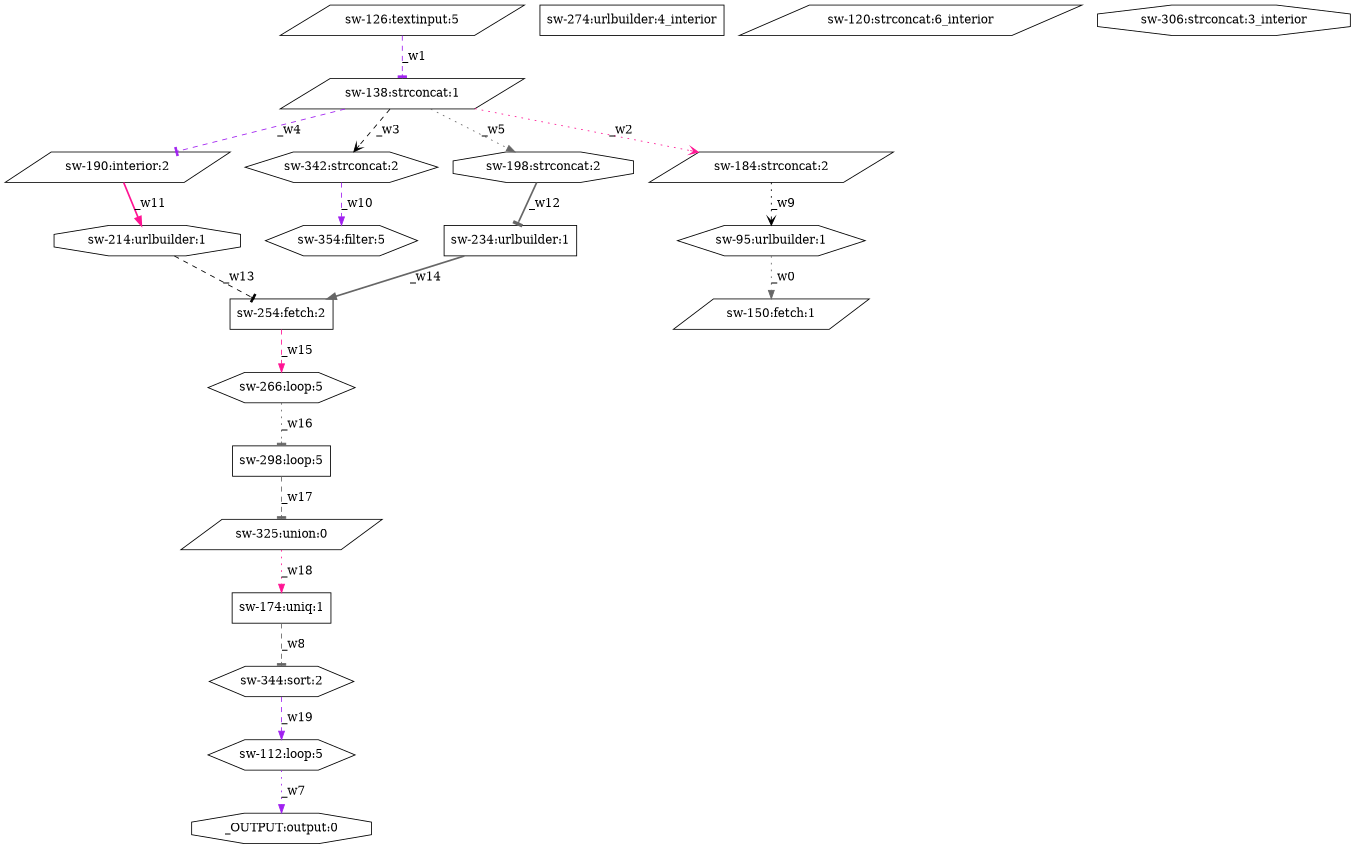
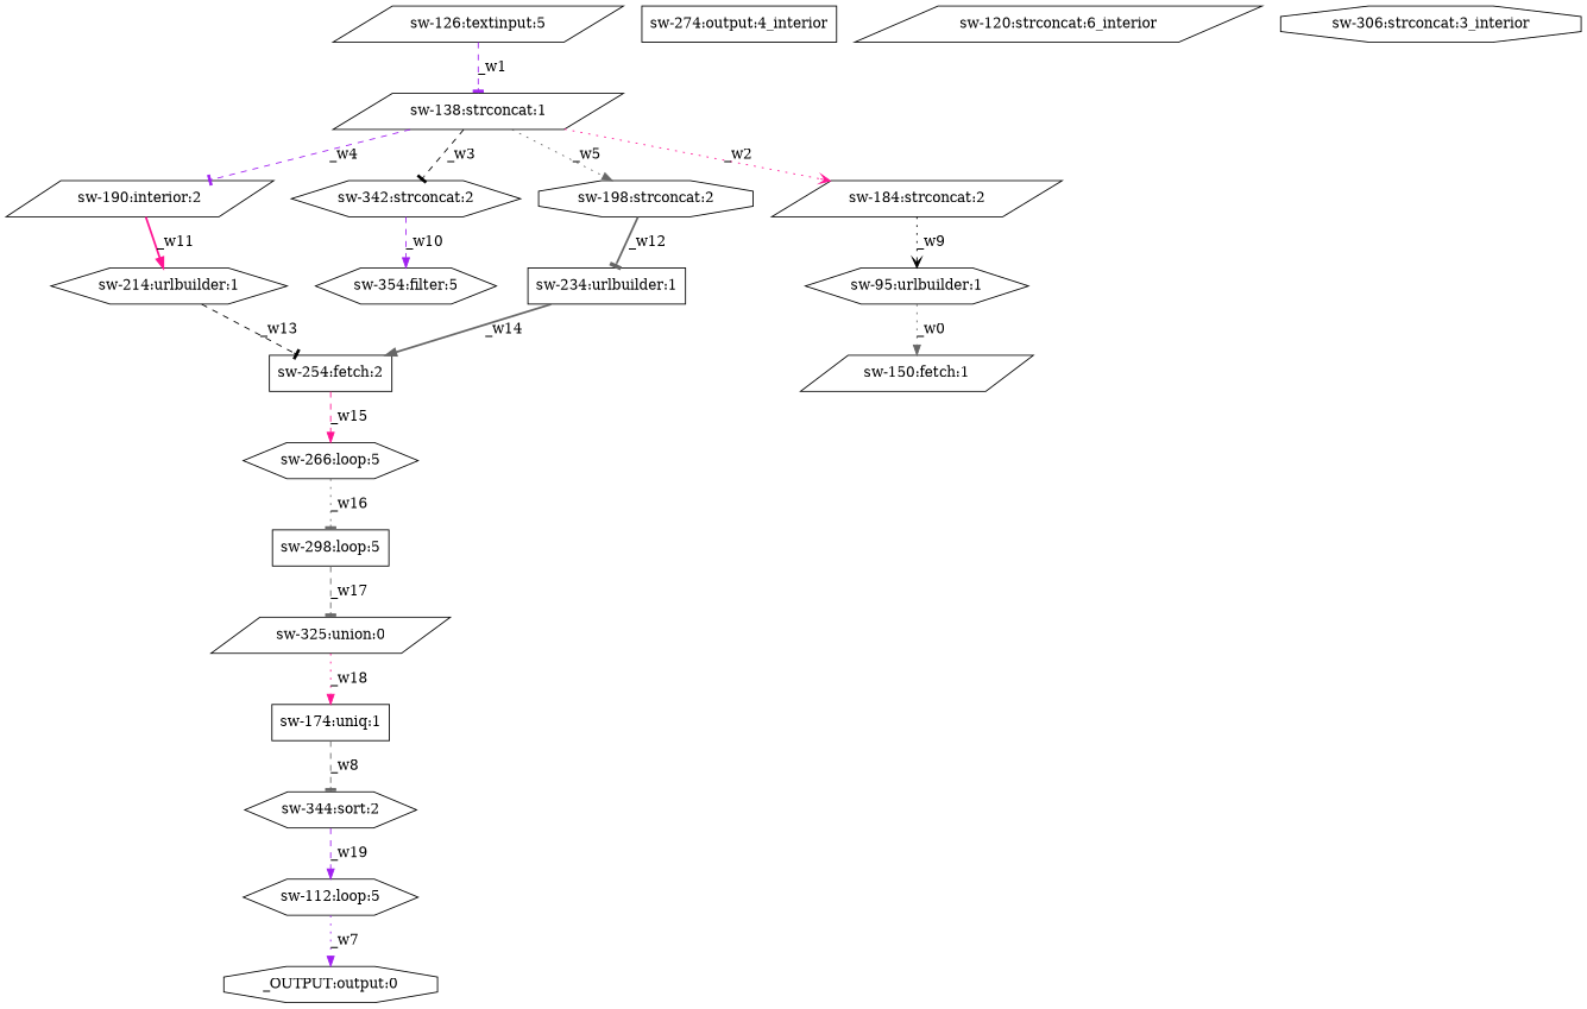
  digraph {
    node [shape=parallelogram]
    edge [arrowhead=normal color=gray40 style=dashed]
    n1 [label="sw-126:textinput:5"]
    n2 [label="sw-138:strconcat:1"]
    n3 [label="sw-190:interior:2"]
    n4 [label="sw-342:strconcat:2" shape=hexagon]
    n5 [label="sw-184:strconcat:2"]
    n6 [label="sw-198:strconcat:2" shape=octagon]
    n7 [label="_OUTPUT:output:0" shape=octagon]
-   n8 [label="sw-214:urlbuilder:1" shape=octagon]
+   n8 [label="sw-214:urlbuilder:1" shape=hexagon]
    n9 [label="sw-254:fetch:2" shape=box]
    n10 [label="sw-266:loop:5" shape=hexagon]
    n11 [label="sw-298:loop:5" shape=box]
    n12 [label="sw-325:union:0"]
    n13 [label="sw-174:uniq:1" shape=box]
    n14 [label="sw-354:filter:5" shape=hexagon]
-   n15 [label="sw-274:urlbuilder:4_interior" shape=box]
+   n15 [label="sw-274:output:4_interior" shape=box]
    n16 [label="sw-344:sort:2" shape=hexagon]
    n17 [label="sw-112:loop:5" shape=hexagon]
    n18 [label="sw-234:urlbuilder:1" shape=box]
    n19 [label="sw-95:urlbuilder:1" shape=hexagon]
    n20 [label="sw-150:fetch:1"]
    n21 [label="sw-120:strconcat:6_interior"]
    n22 [label="sw-306:strconcat:3_interior" shape=octagon]
    n1 -> n2 [arrowhead=tee color=purple label=_w1]
    n2 -> n3 [arrowhead=tee color=purple label=_w4]
-   n2 -> n4 [arrowhead=vee color=black label=_w3]
+   n2 -> n4 [arrowhead=tee color=black label=_w3]
    n2 -> n5 [arrowhead=vee color=deeppink label=_w2 style=dotted]
    n2 -> n6 [label=_w5 style=dotted]
    n3 -> n8 [color=deeppink label=_w11 style=bold]
    n4 -> n14 [color=purple label=_w10]
    n5 -> n19 [arrowhead=vee color=black label=_w9 style=dotted]
    n6 -> n18 [arrowhead=tee label=_w12 style=bold]
    n8 -> n9 [arrowhead=tee color=black label=_w13]
    n9 -> n10 [color=deeppink label=_w15]
    n10 -> n11 [arrowhead=tee label=_w16 style=dotted]
    n11 -> n12 [arrowhead=tee label=_w17]
    n12 -> n13 [color=deeppink label=_w18 style=dotted]
    n13 -> n16 [arrowhead=tee label=_w8]
    n16 -> n17 [color=purple label=_w19]
    n17 -> n7 [color=purple label=_w7 style=dotted]
    n18 -> n9 [label=_w14 style=bold]
    n19 -> n20 [label=_w0 style=dotted]
  }
